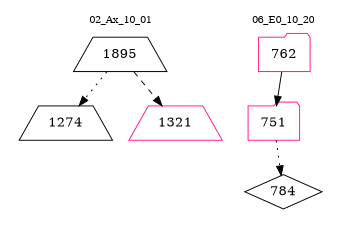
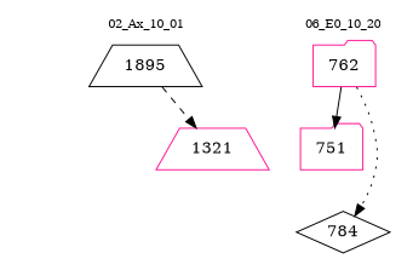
  digraph {
    node [color=black shape=trapezium]
    edge [color=black style=dotted]
    n1 [label=1895]
-   n2 [label=1274]
    n3 [color=deeppink label=1321]
    n4 [color=deeppink label=762 shape=folder]
    n5 [color=deeppink label=751 shape=folder]
    n6 [label=784 shape=diamond]
    subgraph cluster_1 {
      color=white
      fontsize=10
      label="02_Ax_10_01"
      n1
-     n2
      n3
    }
    subgraph cluster_2 {
      color=white
      fontsize=10
      label="06_E0_10_20"
      n4
      n5
      n6
    }
-   n1 -> n2
    n1 -> n3 [style=dashed]
    n4 -> n5 [style=solid]
-   n5 -> n6
+   n4 -> n6
  }
